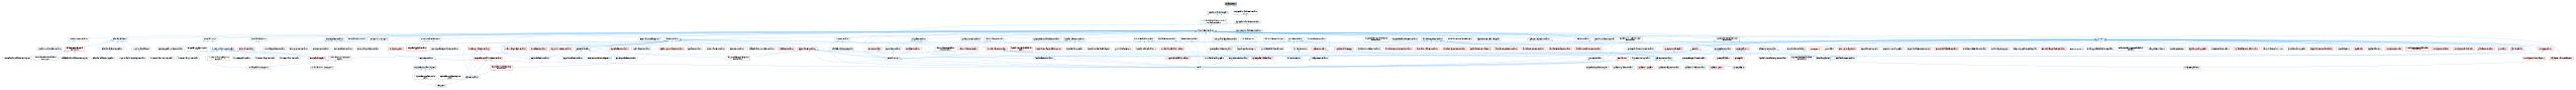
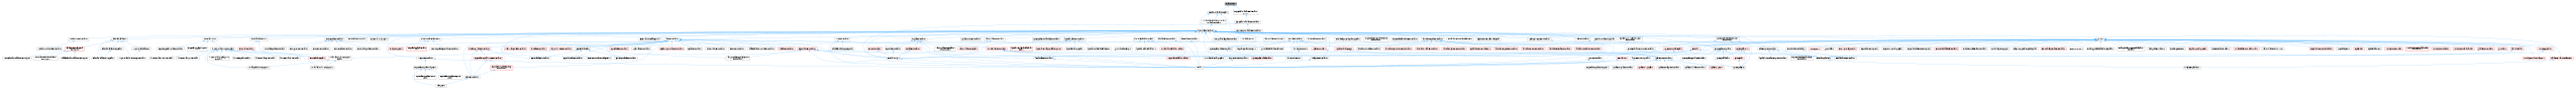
  digraph {
    node [color=grey40 fillcolor=white fontname=Helvetica fontsize=10 shape=box style=filled]
    edge [color=steelblue1 dir=back fontname=Helvetica fontsize=10 labelfontname=Helvetica labelfontsize=10 style=solid]
    n1 [color=gray40 fillcolor=grey60 fontcolor=black height=0.2 label="OverlapInfo.h" width=0.4]
    n2 [height=0.2 label="CharacterMovementComponent\lAsync.h" width=0.4]
    n3 [height=0.2 label="ScopedMovementUpdate.h" width=0.4]
    n4 [height=0.2 label="CharacterMovementComponent.h" width=0.4]
    n5 [height=0.2 label="PrimitiveComponent.h" width=0.4]
    n6 [height=0.2 label="EngineMinimal.h" width=0.4]
    n7 [height=0.2 label="ActorPrimitiveColorHandler.h" width=0.4]
    n8 [height=0.2 label="ArrowComponent.h" width=0.4]
    n9 [height=0.2 label="AsyncRegisterLevelContext.cpp" width=0.4]
    n10 [height=0.2 label="BakedShallowWaterSimulation\lComponent.h" width=0.4]
    n11 [height=0.2 label="BillboardComponent.h" width=0.4]
    n12 [height=0.2 label="BrushComponent.h" width=0.4]
    n13 [height=0.2 label="ClusterUnionComponent.h" width=0.4]
    n14 [height=0.2 label="ComponentCollisionUtil.h" width=0.4]
    n15 [height=0.2 label="CustomPhysXPayload.h" width=0.4]
    n16 [height=0.2 label="DebugDrawComponent.h" width=0.4]
    n17 [height=0.2 label="DrawFrustumComponent.h" width=0.4]
    n18 [height=0.2 label="EditorComponentSourceFactory.h" width=0.4]
    n19 [height=0.2 label="EditorViewportSelectability.h" width=0.4]
    n20 [height=0.2 label="EngineSharedPCH.h" width=0.4]
    n21 [height=0.2 label="FloorQueryUtils.h" width=0.4]
    n22 [height=0.2 label="GeometrySelector.h" width=0.4]
    n23 [height=0.2 label="GizmoBaseComponent.h" width=0.4]
    n24 [height=0.2 label="GizmoRenderingUtil.h" width=0.4]
    n25 [height=0.2 label="ISMComponentDescriptor.h" width=0.4]
    n26 [height=0.2 label="LakeCollisionComponent.h" width=0.4]
    n27 [height=0.2 label="LandscapeComponent.h" width=0.4]
    n28 [height=0.2 label="LandscapeGizmoRenderComponent.h" width=0.4]
    n29 [height=0.2 label="LandscapeHeightfieldCollision\lComponent.h" width=0.4]
    n30 [height=0.2 label="LandscapeSplinesComponent.h" width=0.4]
    n31 [height=0.2 label="LineBatchComponent.h" width=0.4]
    n32 [height=0.2 label="MaterialBillboardComponent.h" width=0.4]
    n33 [height=0.2 label="MeshComponent.h" width=0.4]
    n34 [height=0.2 label="ModelComponent.h" width=0.4]
    n35 [height=0.2 label="ModularVehicleBaseComponent.h" width=0.4]
    n36 [height=0.2 label="MovementUtils.h" width=0.4]
    n37 [height=0.2 label="NetworkPredictionDriver.h" width=0.4]
    n38 [height=0.2 label="NetworkPredictionPhysics.h" width=0.4]
    n39 [height=0.2 label="ParticleSystemComponent.h" width=0.4]
    n40 [height=0.2 label="PhysicsFieldComponent.h" width=0.4]
    n41 [height=0.2 label="PrimitiveSceneProxyDesc.h" width=0.4]
    n42 [height=0.2 label="ShapeComponent.h" width=0.4]
+   n43 [height=0.2 label="SimpleStreamableAssetManager.h" width=0.4]
    n44 [height=0.2 label="SmartObjectContainerRendering\lComponent.h" width=0.4]
    n45 [height=0.2 label="SmartObjectRenderingComponent.h" width=0.4]
    n46 [height=0.2 label="SplineComponent.h" width=0.4]
    n47 [height=0.2 label="SplineMeshComponentDescriptor.h" width=0.4]
    n48 [height=0.2 label="StaticLightingSystemInterface.h" width=0.4]
    n49 [height=0.2 label="TextRenderComponent.h" width=0.4]
    n50 [height=0.2 label="VectorFieldComponent.h" width=0.4]
    n51 [height=0.2 label="VehicleSimBaseComponent.h" width=0.4]
    n52 [height=0.2 label="MovieSceneDeferredComponent\lMovementSystem.h" width=0.4]
    n53 [height=0.2 label="Async.h" width=0.4]
    n54 [height=0.2 label="ArchVisCharMovementComponent.h" width=0.4]
    n55 [height=0.2 label="Engine.h" width=0.4]
    n56 [height=0.2 label="WaterBodyComponent.h" width=0.4]
    n57 [height=0.2 label="ChaosDeformableSolverActor.h" width=0.4]
    n58 [height=0.2 label="SceneGeometrySpatialCache.h" width=0.4]
    n59 [height=0.2 label="ClusterUnionVehicleComponent.h" width=0.4]
    n60 [height=0.2 label="EQSRenderingComponent.h" width=0.4]
    n61 [height=0.2 label="PathedPhysicsDebugDrawComponent.h" width=0.4]
    n62 [height=0.2 label="SmartObjectDebugRendering\lComponent.h" width=0.4]
    n63 [height=0.2 label="UnrealEdSharedPCH.h" width=0.4]
    n64 [height=0.2 label="ChaosCharacterMoverComponent.h" width=0.4]
    n65 [height=0.2 label="CharacterMoverSimulation\lTypes.h" width=0.4]
    n66 [height=0.2 label="PhysicsMoverSimulationTypes.h" width=0.4]
    n67 [height=0.2 label="DynamicMeshPolygroupTransformer.h" width=0.4]
    n68 [height=0.2 label="DynamicMeshSelector.h" width=0.4]
    n69 [height=0.2 label="GeometrySelectionChanges.h" width=0.4]
    n70 [height=0.2 label="GeometrySelectionManager.h" width=0.4]
    n71 [color=red fillcolor="#FFF0F0" height=0.2 label="SelectionEditInteractive\lCommand.h" width=0.4]
    n72 [height=0.2 label="GizmoArrowComponent.h" width=0.4]
    n73 [height=0.2 label="GizmoBoxComponent.h" width=0.4]
    n74 [height=0.2 label="GizmoCircleComponent.h" width=0.4]
    n75 [height=0.2 label="GizmoLineHandleComponent.h" width=0.4]
    n76 [height=0.2 label="GizmoRectangleComponent.h" width=0.4]
    n77 [height=0.2 label="ViewAdjustedStaticMeshGizmo\lComponent.h" width=0.4]
    n78 [color=red fillcolor="#FFF0F0" height=0.2 label="GizmoElementBase.h" width=0.4]
    n79 [color=red fillcolor="#FFF0F0" height=0.2 label="GizmoViewContext.h" width=0.4]
    n80 [height=0.2 label="HLODInstancedStaticMeshComponent.h" width=0.4]
    n81 [color=red fillcolor="#FFF0F0" height=0.2 label="ISMPartitionActor.h" width=0.4]
    n82 [color=red fillcolor="#FFF0F0" height=0.2 label="InstancedPlacementClient\lInfo.h" width=0.4]
    n83 [color=red fillcolor="#FFF0F0" height=0.2 label="Landscape.h" width=0.4]
    n84 [height=0.2 label="LandscapeEdit.h" width=0.4]
    n85 [height=0.2 label="LandscapeGrassWeightExporter.h" width=0.4]
    n86 [height=0.2 label="LandscapeRender.h" width=0.4]
    n87 [height=0.2 label="LandscapeMeshCollisionComponent.h" width=0.4]
    n88 [color=red fillcolor="#FFF0F0" height=0.2 label="LandscapeProxy.h" width=0.4]
    n89 [color=red fillcolor="#FFF0F0" height=0.2 label="LandscapeSplineSegment.h" width=0.4]
    n90 [color=red fillcolor="#FFF0F0" height=0.2 label="BaseDynamicMeshComponent.h" width=0.4]
    n91 [height=0.2 label="BasicElementSet.h" width=0.4]
    n92 [height=0.2 label="BasicLineSetComponent.h" width=0.4]
    n93 [height=0.2 label="BasicPointSetComponent.h" width=0.4]
    n94 [height=0.2 label="BasicTriangleSetComponent.h" width=0.4]
    n95 [height=0.2 label="CableComponent.h" width=0.4]
    n96 [color=red fillcolor="#FFF0F0" height=0.2 label="ChaosDeformableTetrahedral\lComponent.h" width=0.4]
    n97 [height=0.2 label="FleshComponent.h" width=0.4]
    n98 [height=0.2 label="CustomMeshComponent.h" width=0.4]
    n99 [height=0.2 label="GroomComponent.h" width=0.4]
    n100 [height=0.2 label="HeterogeneousVolumeComponent.h" width=0.4]
    n101 [color=red fillcolor="#FFF0F0" height=0.2 label="LineSetComponent.h" width=0.4]
    n102 [color=red fillcolor="#FFF0F0" height=0.2 label="MeshWireframeComponent.h" width=0.4]
    n103 [color=red fillcolor="#FFF0F0" height=0.2 label="PointSetComponent.h" width=0.4]
    n104 [color=red fillcolor="#FFF0F0" height=0.2 label="ProceduralMeshComponent.h" width=0.4]
    n105 [color=red fillcolor="#FFF0F0" height=0.2 label="SkinnedMeshComponent.h" width=0.4]
    n106 [color=red fillcolor="#FFF0F0" height=0.2 label="StaticMeshComponent.h" width=0.4]
    n107 [color=red fillcolor="#FFF0F0" height=0.2 label="TriangleSetComponent.h" width=0.4]
    n108 [height=0.2 label="WaterMeshComponent.h" width=0.4]
    n109 [height=0.2 label="NetworkPredictionGeneric\lKinematicActor.h" width=0.4]
    n110 [color=red fillcolor="#FFF0F0" height=0.2 label="NetworkPredictionTrace.h" width=0.4]
    n111 [height=0.2 label="ParticleEventManager.h" width=0.4]
    n112 [height=0.2 label="ParticleModuleEventGenerator.h" width=0.4]
    n113 [color=red fillcolor="#FFF0F0" height=0.2 label="ParticleModuleEventReceiver\lBase.h" width=0.4]
    n114 [color=red fillcolor="#FFF0F0" height=0.2 label="ParticleModuleParameterDynamic.h" width=0.4]
    n115 [color=red fillcolor="#FFF0F0" height=0.2 label="StaticMeshSceneProxyDesc.h" width=0.4]
    n116 [height=0.2 label="AnimNextDebugDraw.h" width=0.4]
    n117 [height=0.2 label="ParticleSystemSceneProxy.h" width=0.4]
    n118 [color=red fillcolor="#FFF0F0" height=0.2 label="SkinnedMeshSceneProxyDesc.h" width=0.4]
    n119 [color=red fillcolor="#FFF0F0" height=0.2 label="BoxComponent.h" width=0.4]
    n120 [height=0.2 label="CapsuleComponent.h" width=0.4]
    n121 [height=0.2 label="PostProcessComponent.h" width=0.4]
    n122 [color=red fillcolor="#FFF0F0" height=0.2 label="SphereComponent.h" width=0.4]
    n123 [color=red fillcolor="#FFF0F0" height=0.2 label="BaseMeshFromSplinesTool.h" width=0.4]
    n124 [height=0.2 label="PolyPathFunctions.h" width=0.4]
    n125 [height=0.2 label="PolygonFunctions.h" width=0.4]
    n126 [height=0.2 label="VPCameraBlueprintLibrary.h" width=0.4]
    n127 [color=red fillcolor="#FFF0F0" height=0.2 label="WaterBodyTypes.h" width=0.4]
    n128 [color=red fillcolor="#FFF0F0" height=0.2 label="WaterSplineMetadata.h" width=0.4]
    n129 [color=red fillcolor="#FFF0F0" height=0.2 label="VehicleSimAerofoilComponent.h" width=0.4]
    n130 [color=red fillcolor="#FFF0F0" height=0.2 label="VehicleSimChassisComponent.h" width=0.4]
    n131 [color=red fillcolor="#FFF0F0" height=0.2 label="VehicleSimClutchComponent.h" width=0.4]
    n132 [color=red fillcolor="#FFF0F0" height=0.2 label="VehicleSimEngineComponent.h" width=0.4]
    n133 [color=red fillcolor="#FFF0F0" height=0.2 label="VehicleSimSuspensionComponent.h" width=0.4]
    n134 [height=0.2 label="VehicleSimThrusterComponent.h" width=0.4]
    n135 [color=red fillcolor="#FFF0F0" height=0.2 label="VehicleSimTransmissionComponent.h" width=0.4]
    n136 [color=red fillcolor="#FFF0F0" height=0.2 label="VehicleSimWheelComponent.h" width=0.4]
    n137 [color=red fillcolor="#FFF0F0" height=0.2 label="WaterBodyActor.h" width=0.4]
    n138 [height=0.2 label="ChaosDeformableConstraints.h" width=0.4]
    n139 [height=0.2 label="WaterBodyLakeComponent.h" width=0.4]
    n140 [color=red fillcolor="#FFF0F0" height=0.2 label="WaterBodyManager.h" width=0.4]
    n141 [height=0.2 label="WaterBodyOceanComponent.h" width=0.4]
    n142 [height=0.2 label="WaterBodyRiverComponent.h" width=0.4]
    n143 [height=0.2 label="ChaosDeformableCollisions\lActor.h" width=0.4]
    n144 [height=0.2 label="ChaosDeformableConstraints\lActor.h" width=0.4]
    n145 [height=0.2 label="FleshActor.h" width=0.4]
    n146 [height=0.2 label="MoverNetworkPhysicsLiaison.h" width=0.4]
    n147 [height=0.2 label="MoverNetworkPhysicsLiaison\lBase.h" width=0.4]
    n148 [height=0.2 label="MoverPathedPhysicsLiaison.h" width=0.4]
    n149 [height=0.2 label="PhysicsDrivenFallingMode.h" width=0.4]
    n150 [height=0.2 label="PhysicsDrivenFlyingMode.h" width=0.4]
    n151 [height=0.2 label="PhysicsDrivenSwimmingMode.h" width=0.4]
    n152 [height=0.2 label="PhysicsDrivenWalkingMode.h" width=0.4]
    n153 [height=0.2 label="PhysicsMoverManagerAsync\lCallback.h" width=0.4]
    n154 [height=0.2 label="PhysicsStanceModifier.h" width=0.4]
    n155 [height=0.2 label="DeleteGeometrySelectionCommand.h" width=0.4]
    n156 [height=0.2 label="DisconnectGeometrySelection\lCommand.h" width=0.4]
    n157 [height=0.2 label="ModifyGeometrySelectionCommand.h" width=0.4]
    n158 [color=red fillcolor="#FFF0F0" height=0.2 label="ChaosDeformablePhysicsComponent.h" width=0.4]
    n159 [height=0.2 label="SkinWeightProfileManager.h" width=0.4]
    n160 [color=red fillcolor="#FFF0F0" height=0.2 label="AIPerceptionSystem.h" width=0.4]
    n161 [color=red fillcolor="#FFF0F0" height=0.2 label="AISystem.h" width=0.4]
    n162 [color=red fillcolor="#FFF0F0" height=0.2 label="ActorFactory.h" width=0.4]
    n163 [height=0.2 label="AudioMeter.h" width=0.4]
    n164 [color=red fillcolor="#FFF0F0" height=0.2 label="BookMarkTypeActions.h" width=0.4]
    n165 [height=0.2 label="ChaosFleshCommands.h" width=0.4]
    n166 [height=0.2 label="ChaosSimModuleManager.h" width=0.4]
    n167 [height=0.2 label="ChaosVehiclesEditorCommands.h" width=0.4]
    n168 [color=red fillcolor="#FFF0F0" height=0.2 label="ComponentReregisterContext.h" width=0.4]
    n169 [height=0.2 label="ContentBundleEngineSubsystem.h" width=0.4]
    n170 [height=0.2 label="CurveLinearColorAtlas.h" width=0.4]
    n171 [height=0.2 label="DefaultManagerInstanceTracker.h" width=0.4]
    n172 [color=red fillcolor="#FFF0F0" height=0.2 label="EdModeInteractiveToolsContext.h" width=0.4]
    n173 [height=0.2 label="EditorWorldUtils.h" width=0.4]
    n174 [color=red fillcolor="#FFF0F0" height=0.2 label="Engine.h" width=0.4]
    n175 [color=red fillcolor="#FFF0F0" height=0.2 label="EngineUtils.h" width=0.4]
    n176 [height=0.2 label="EnvQueryDebugHelpers.h" width=0.4]
    n177 [height=0.2 label="ExternalAssetDependencyGatherer.h" width=0.4]
    n178 [height=0.2 label="ExternalObjectAndActorDependency\lGatherer.h" width=0.4]
    n179 [height=0.2 label="FleshAssetConversion.h" width=0.4]
    n180 [height=0.2 label="FolderDragDropOp.h" width=0.4]
    n181 [color=red fillcolor="#FFF0F0" height=0.2 label="GameplayCueManager.h" width=0.4]
    n182 [height=0.2 label="HLODEngineSubsystem.h" width=0.4]
    n183 [color=red fillcolor="#FFF0F0" height=0.2 label="LevelEditorViewportSettings.h" width=0.4]
    n184 [color=red fillcolor="#FFF0F0" height=0.2 label="MovieSceneEntitySystemLinker.h" width=0.4]
    n185 [color=red fillcolor="#FFF0F0" height=0.2 label="NavigationSystemBase.h" width=0.4]
    n186 [color=red fillcolor="#FFF0F0" height=0.2 label="NetworkPhysicsComponent.h" width=0.4]
    n187 [height=0.2 label="NetworkPredictionProxyInit.h" width=0.4]
-   n188 [height=0.2 label="ParticleSystemManager.h" width=0.4]
    n189 [height=0.2 label="PhysicsCollisionHandler.h" width=0.4]
    n190 [color=red fillcolor="#FFF0F0" height=0.2 label="PreviewScene.h" width=0.4]
    n191 [color=red fillcolor="#FFF0F0" height=0.2 label="StaticMeshComponentHelper.h" width=0.4]
    n192 [height=0.2 label="SurfaceIterators.h" width=0.4]
    n193 [color=red fillcolor="#FFF0F0" height=0.2 label="TraceFilter.h" width=0.4]
    n194 [height=0.2 label="TraceScreenshot.h" width=0.4]
    n195 [color=red fillcolor="#FFF0F0" height=0.2 label="WorldDataLayers.h" width=0.4]
    n196 [color=red fillcolor="#FFF0F0" height=0.2 label="WorldPartitionRuntimeHash.h" width=0.4]
    n197 [color=red fillcolor="#FFF0F0" height=0.2 label="WorldPartitionBuilder.h" width=0.4]
    n198 [color=red fillcolor="#FFF0F0" height=0.2 label="WorldPartitionEditorPerProject\lUserSettings.h" width=0.4]
    n199 [color=red fillcolor="#FFF0F0" height=0.2 label="WorldPartitionHelpers.h" width=0.4]
    n200 [color=red fillcolor="#FFF0F0" height=0.2 label="WorldPartitionLevelHelper.h" width=0.4]
    n1 -> n2
    n1 -> n3
    n2 -> n4
    n3 -> n5
    n3 -> n52
    n3 -> n53
    n4 -> n6
    n4 -> n54
    n5 -> n6
    n5 -> n7
    n5 -> n8
    n5 -> n9
    n5 -> n10
    n5 -> n11
    n5 -> n12
    n5 -> n13
    n5 -> n14
    n5 -> n15
    n5 -> n16
    n5 -> n17
    n5 -> n18
    n5 -> n19
    n5 -> n20
    n5 -> n21
    n5 -> n22
    n5 -> n23
    n5 -> n24
    n5 -> n25
    n5 -> n26
    n5 -> n27
    n5 -> n28
    n5 -> n29
    n5 -> n30
    n5 -> n31
    n5 -> n32
    n5 -> n33
    n5 -> n34
    n5 -> n35
    n5 -> n36
    n5 -> n37
    n5 -> n38
    n5 -> n39
    n5 -> n40
    n5 -> n41
    n5 -> n42
+   n5 -> n43
    n5 -> n44
    n5 -> n45
    n5 -> n46
    n5 -> n47
    n5 -> n48
    n5 -> n49
    n5 -> n50
    n5 -> n51
    n6 -> n55
    n8 -> n55
    n10 -> n56
    n11 -> n55
    n11 -> n57
    n12 -> n55
    n12 -> n58
    n13 -> n59
    n16 -> n60
    n16 -> n61
    n16 -> n62
    n17 -> n55
    n20 -> n63
    n21 -> n64
    n21 -> n65
    n21 -> n66
    n22 -> n67
    n22 -> n68
    n22 -> n69
    n22 -> n70
    n22 -> n71
    n23 -> n72
    n23 -> n73
    n23 -> n74
    n23 -> n75
    n23 -> n76
    n23 -> n77
    n24 -> n78
    n24 -> n79
    n25 -> n80
    n25 -> n81
    n25 -> n82
    n27 -> n83
    n27 -> n84
    n27 -> n85
    n27 -> n86
    n29 -> n84
    n29 -> n87
    n29 -> n88
    n30 -> n89
    n31 -> n55
    n32 -> n55
    n33 -> n6
    n33 -> n20
    n33 -> n90
    n33 -> n91
    n33 -> n92
    n33 -> n93
    n33 -> n94
    n33 -> n95
    n33 -> n96
    n33 -> n97
    n33 -> n98
    n33 -> n99
    n33 -> n100
    n33 -> n101
    n33 -> n102
    n33 -> n103
    n33 -> n104
    n33 -> n105
    n33 -> n106
    n33 -> n107
    n33 -> n108
    n34 -> n55
    n37 -> n109
    n37 -> n110
    n39 -> n6
    n39 -> n111
    n39 -> n112
    n39 -> n113
    n39 -> n114
    n41 -> n115
    n41 -> n116
    n41 -> n117
    n41 -> n118
    n42 -> n55
    n42 -> n119
    n42 -> n120
    n42 -> n121
    n42 -> n122
    n46 -> n30
    n46 -> n123
    n46 -> n124
    n46 -> n125
    n46 -> n126
    n46 -> n127
    n46 -> n128
    n49 -> n55
    n50 -> n55
    n51 -> n129
    n51 -> n130
    n51 -> n131
    n51 -> n132
    n51 -> n133
    n51 -> n134
    n51 -> n135
    n51 -> n136
    n52 -> n5
    n53 -> n6
    n53 -> n9
    n53 -> n20
    n53 -> n123
    n53 -> n159
    n53 -> n160
    n53 -> n161
    n53 -> n162
    n53 -> n163
    n53 -> n164
    n53 -> n165
    n53 -> n166
    n53 -> n167
    n53 -> n168
    n53 -> n169
    n53 -> n170
    n53 -> n171
    n53 -> n172
    n53 -> n173
    n53 -> n174
    n53 -> n175
    n53 -> n176
    n53 -> n177
    n53 -> n178
    n53 -> n179
    n53 -> n180
    n53 -> n181
    n53 -> n182
    n53 -> n183
    n53 -> n184
    n53 -> n185
    n53 -> n186
    n53 -> n187
-   n53 -> n188
    n53 -> n189
    n53 -> n190
    n53 -> n191
    n53 -> n192
    n53 -> n193
    n53 -> n194
    n53 -> n195
    n53 -> n196
    n53 -> n197
    n53 -> n198
    n53 -> n199
    n53 -> n200
    n56 -> n137
    n56 -> n138
    n56 -> n139
    n56 -> n140
    n56 -> n141
    n56 -> n142
    n57 -> n143
    n57 -> n144
    n57 -> n145
    n66 -> n146
    n66 -> n147
    n66 -> n148
    n66 -> n149
    n66 -> n150
    n66 -> n151
    n66 -> n152
    n66 -> n153
    n66 -> n154
    n68 -> n67
    n69 -> n70
    n71 -> n155
    n71 -> n156
    n71 -> n157
    n79 -> n78
    n83 -> n84
    n88 -> n83
    n88 -> n84
    n88 -> n86
    n91 -> n92
    n91 -> n93
    n91 -> n94
    n96 -> n97
    n97 -> n145
    n104 -> n96
    n104 -> n97
    n104 -> n158
    n105 -> n20
    n105 -> n55
    n105 -> n159
    n106 -> n6
    n106 -> n18
    n106 -> n20
    n106 -> n55
    n106 -> n77
    n106 -> n115
    n119 -> n6
    n120 -> n6
    n121 -> n55
    n122 -> n6
    n124 -> n125
    n127 -> n56
    n128 -> n56
    n147 -> n146
    n147 -> n148
    n158 -> n96
    n158 -> n97
    n174 -> n20
    n174 -> n55
    n174 -> n115
    n175 -> n55
    n176 -> n60
    n183 -> n63
    n185 -> n6
    n185 -> n84
    n186 -> n147
    n189 -> n55
    n190 -> n20
    n195 -> n196
  }
